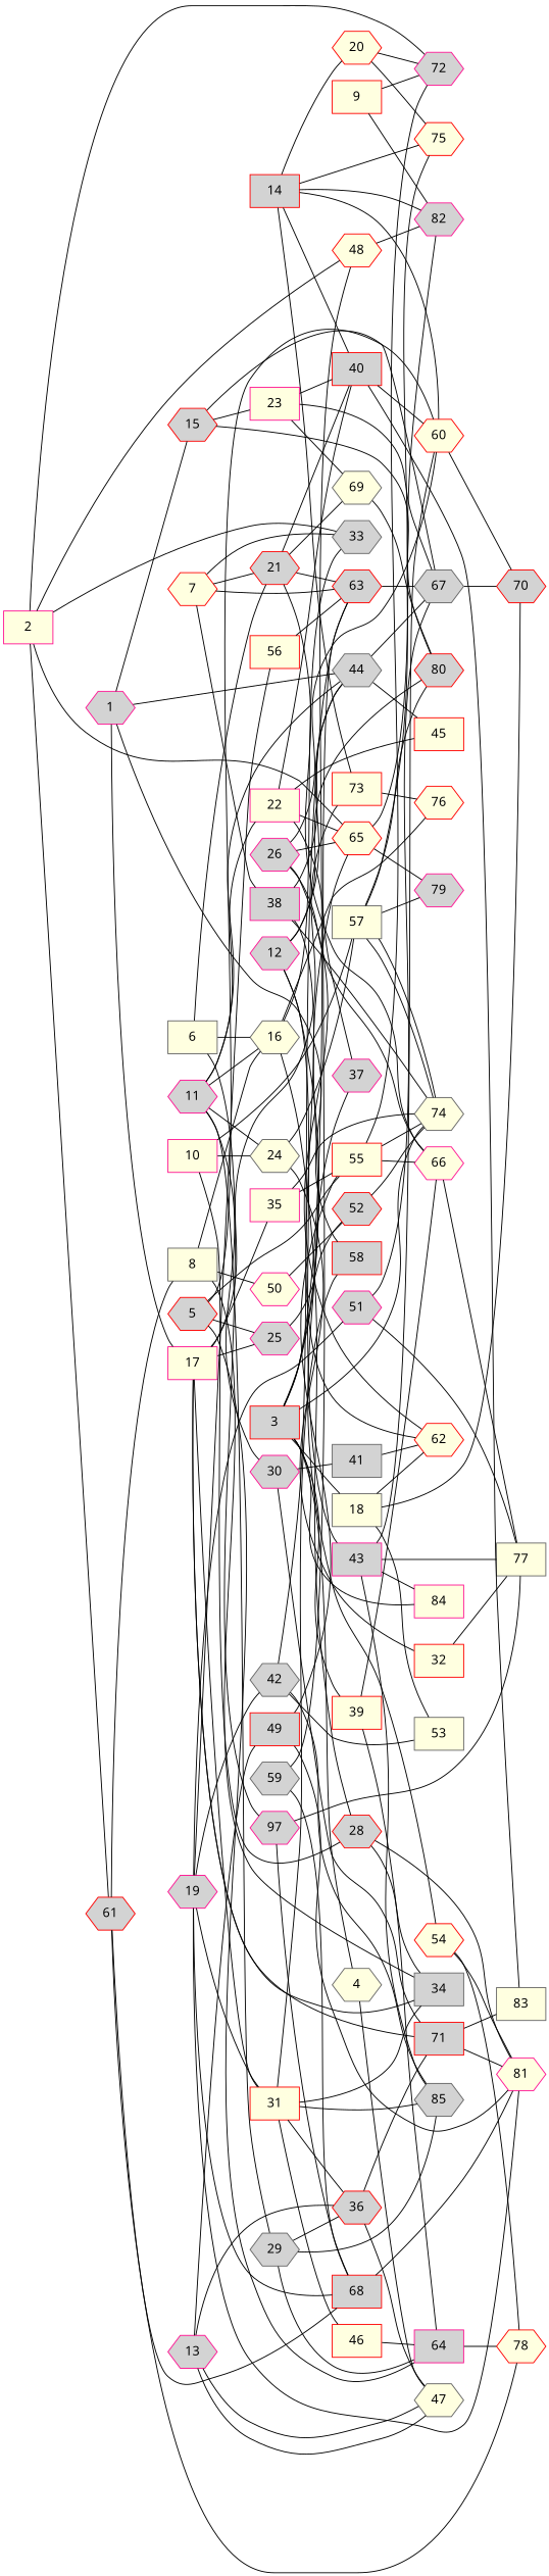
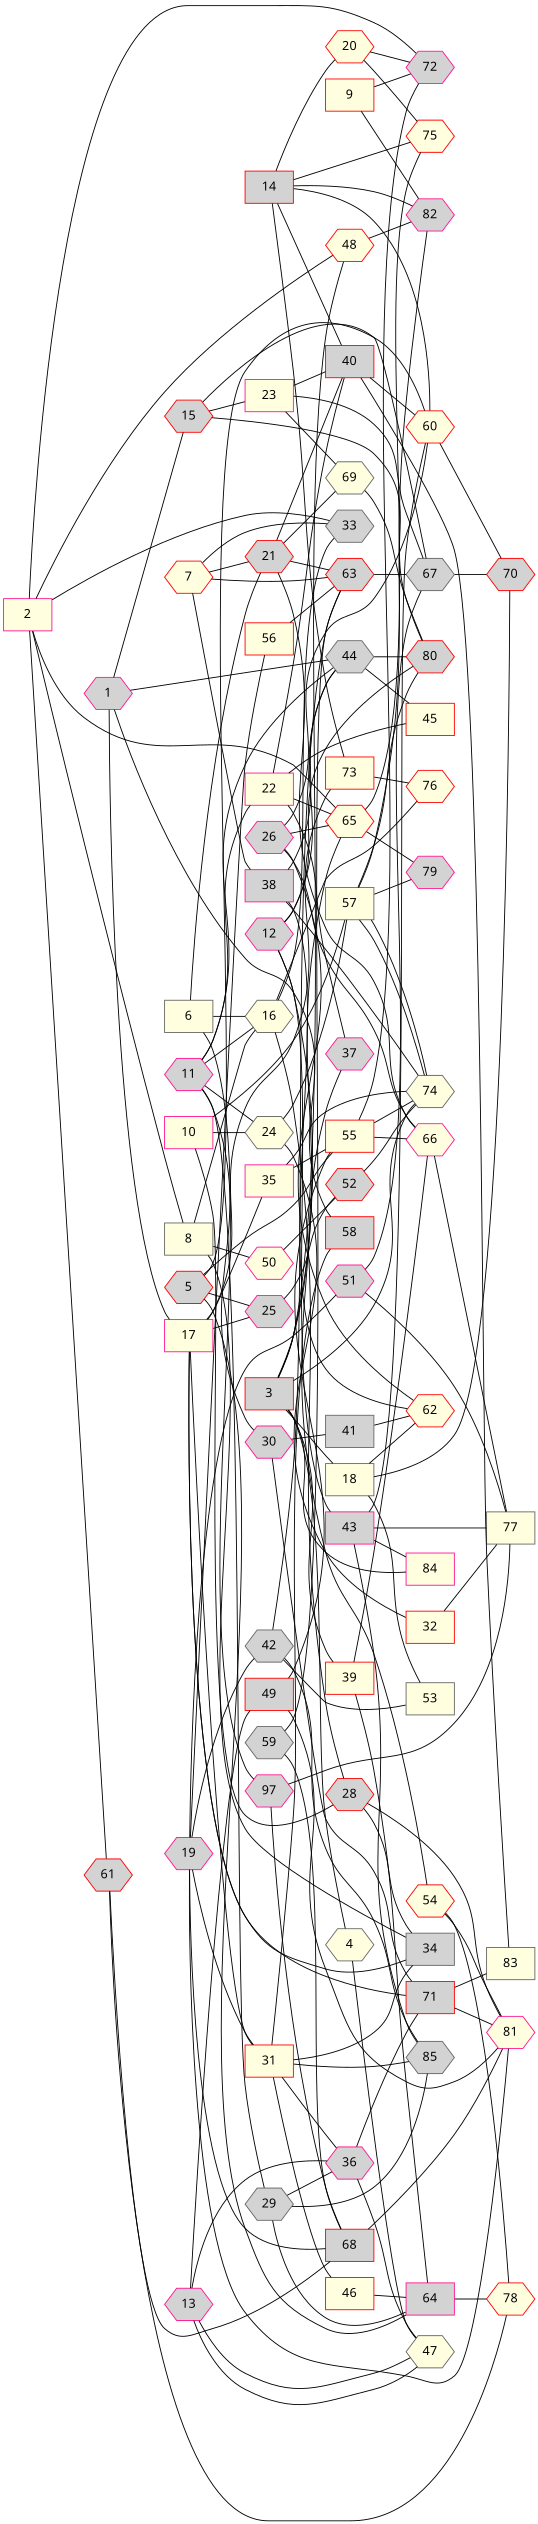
  graph {
    fontname="Noto Sans"
    rankdir=LR
    node [color=red fillcolor=lightgrey fontname="Noto Sans" shape=hexagon style=filled]
    edge [fontname="Noto Sans"]
    1 [color=deeppink]
    15
    17 [color=deeppink fillcolor=lightyellow shape=box]
    44 [color=gray40]
    58 [shape=box]
    80
    23 [color=deeppink fillcolor=lightyellow shape=box]
    67 [color=gray40]
    25 [color=deeppink]
    34 [color=gray40 shape=box]
    73 [fillcolor=lightyellow shape=box]
    31 [fillcolor=lightyellow shape=box]
    35 [color=deeppink fillcolor=lightyellow shape=box]
    71 [shape=box]
    45 [fillcolor=lightyellow shape=box]
    2 [color=deeppink fillcolor=lightyellow shape=box]
    8 [color=gray40 fillcolor=lightyellow shape=box]
    33 [color=gray40]
    48 [fillcolor=lightyellow]
    61
    65 [fillcolor=lightyellow]
    72 [color=deeppink]
    16 [color=gray40 fillcolor=lightyellow]
    50 [color=deeppink fillcolor=lightyellow]
    82 [color=deeppink]
    68 [shape=box]
    78 [fillcolor=lightyellow]
    75 [fillcolor=lightyellow]
    79 [color=deeppink]
    3 [shape=box]
    4 [color=gray40 fillcolor=lightyellow]
    18 [color=gray40 fillcolor=lightyellow shape=box]
    37 [color=deeppink]
    39 [fillcolor=lightyellow shape=box]
    74 [color=gray40 fillcolor=lightyellow]
    84 [color=deeppink fillcolor=lightyellow shape=box]
    47 [color=gray40 fillcolor=lightyellow]
    53 [color=gray40 fillcolor=lightyellow shape=box]
    62 [fillcolor=lightyellow]
    70
    64 [color=deeppink shape=box]
    66 [color=deeppink fillcolor=lightyellow]
    5
    55 [fillcolor=lightyellow shape=box]
    60 [fillcolor=lightyellow]
    52
    6 [color=gray40 fillcolor=lightyellow shape=box]
    21
    n49 [color=deeppink label=97]
    28
    76 [fillcolor=lightyellow]
    63
    40 [shape=box]
    69 [color=gray40 fillcolor=lightyellow]
    77 [color=gray40 fillcolor=lightyellow shape=box]
    7 [fillcolor=lightyellow]
    38 [color=deeppink shape=box]
    9 [fillcolor=lightyellow shape=box]
    10 [color=deeppink fillcolor=lightyellow shape=box]
    24 [color=gray40 fillcolor=lightyellow]
    57 [color=gray40 fillcolor=lightyellow shape=box]
    32 [fillcolor=lightyellow shape=box]
    81 [color=deeppink fillcolor=lightyellow]
    11 [color=deeppink]
    22 [color=deeppink fillcolor=lightyellow shape=box]
    29 [color=gray40]
    30 [color=deeppink]
-   36
+   36 [color=deeppink]
    85 [color=gray40]
    41 [color=gray40 shape=box]
    12 [color=deeppink]
    43 [color=deeppink shape=box]
    54 [fillcolor=lightyellow]
    13 [color=deeppink]
    49 [shape=box]
    14 [shape=box]
    20 [fillcolor=lightyellow]
    83 [color=gray40 fillcolor=lightyellow shape=box]
    46 [fillcolor=lightyellow shape=box]
    19 [color=deeppink]
    42 [color=gray40]
    51 [color=deeppink]
    56 [fillcolor=lightyellow shape=box]
    26 [color=deeppink]
    59 [color=gray40]
    1 -- 15
    1 -- 17
    1 -- 44
    1 -- 58
    15 -- 80
    15 -- 23
    15 -- 67
    17 -- 25
    17 -- 34
    17 -- 73
    17 -- 31
    17 -- 35
    17 -- 71
-   44 -- 67
+   44 -- 80
    44 -- 45
    23 -- 67
    23 -- 40
    23 -- 69
    67 -- 70
    25 -- 52
    73 -- 76
    31 -- 58
    31 -- 34
    31 -- 36
    31 -- 85
    31 -- 46
    35 -- 74
    35 -- 55
    71 -- 81
    71 -- 83
-   61 -- 8
+   2 -- 8
    2 -- 33
    2 -- 48
    2 -- 61
    2 -- 65
    2 -- 72
    8 -- 34
    8 -- 16
    8 -- 50
    48 -- 82
    61 -- 68
    61 -- 78
    65 -- 75
    65 -- 79
    16 -- 33
    16 -- 28
    16 -- 76
    50 -- 52
    68 -- 81
    3 -- 48
    3 -- 65
    3 -- 4
    3 -- 18
    3 -- 37
    3 -- 39
    3 -- 74
    3 -- 84
    4 -- 47
    18 -- 53
    18 -- 62
    18 -- 70
    39 -- 64
    39 -- 66
    64 -- 78
    66 -- 77
    5 -- 25
    5 -- 64
    5 -- 55
    5 -- 60
    55 -- 72
    55 -- 74
    55 -- 66
    60 -- 70
    52 -- 74
    6 -- 16
    6 -- 21
    6 -- n49
    21 -- 66
    21 -- 63
    21 -- 40
    21 -- 69
    n49 -- 68
    n49 -- 77
    28 -- 34
    28 -- 81
    63 -- 67
    40 -- 60
    40 -- 83
    69 -- 80
    7 -- 33
    7 -- 21
    7 -- 63
    7 -- 38
    38 -- 44
    38 -- 74
    38 -- 62
    9 -- 72
    9 -- 82
    10 -- 28
    10 -- 24
    10 -- 57
    24 -- 57
    24 -- 32
    57 -- 80
    57 -- 82
    57 -- 79
    57 -- 74
    57 -- 74
    32 -- 77
    11 -- 44
    11 -- 16
    11 -- 24
    11 -- 22
    11 -- 29
    11 -- 30
    22 -- 45
    22 -- 65
    22 -- 37
    22 -- 40
    29 -- 64
    29 -- 36
    29 -- 85
    30 -- 71
    30 -- 41
    36 -- 71
    36 -- 47
    41 -- 62
    12 -- 44
    12 -- 80
    12 -- 43
    12 -- 54
    43 -- 84
    43 -- 60
    43 -- 77
    43 -- 85
    54 -- 78
    54 -- 81
    13 -- 47
    13 -- 47
    13 -- 36
    13 -- 49
    49 -- 55
    49 -- 81
    14 -- 73
    14 -- 82
    14 -- 75
    14 -- 60
    14 -- 40
    14 -- 20
    20 -- 72
    20 -- 75
    46 -- 64
    19 -- 31
    19 -- 68
    19 -- 81
    19 -- 42
    19 -- 51
    19 -- 56
    42 -- 53
    42 -- 63
    42 -- 85
    51 -- 67
    51 -- 77
    56 -- 63
    26 -- 65
    26 -- 62
    26 -- 66
    26 -- 60
    59 -- 68
    59 -- 63
  }
